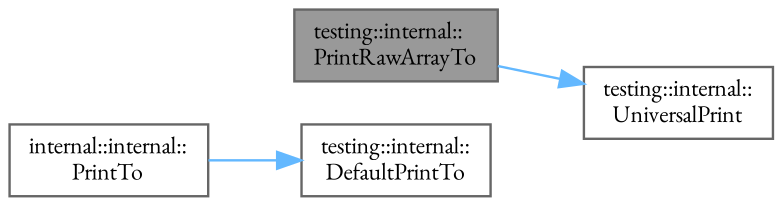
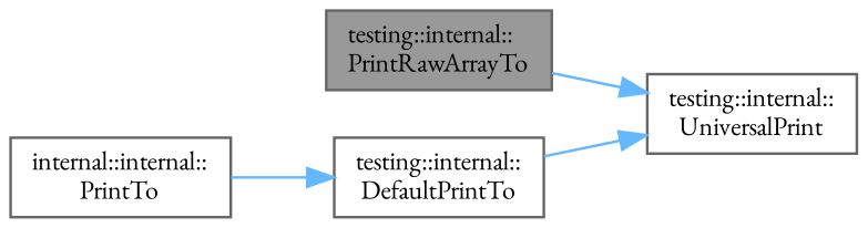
  digraph {
    fontname="EB Garamond"
    rankdir=LR
    node [color=grey40 fillcolor=white fontname="EB Garamond" fontsize=10 shape=box style=filled]
    edge [color=steelblue1 fontname="EB Garamond" fontsize=10 labelfontname=Helvetica labelfontsize=10 style=solid]
    n1 [color=gray40 fillcolor=grey60 fontcolor=black height=0.2 label="testing::internal::\lPrintRawArrayTo" width=0.4]
    n2 [height=0.2 label="testing::internal::\lUniversalPrint" width=0.4]
    n3 [height=0.2 label="internal::internal::\lPrintTo" width=0.4]
    n4 [height=0.2 label="testing::internal::\lDefaultPrintTo" width=0.4]
    n1 -> n2
    n3 -> n4
+   n4 -> n2
  }
